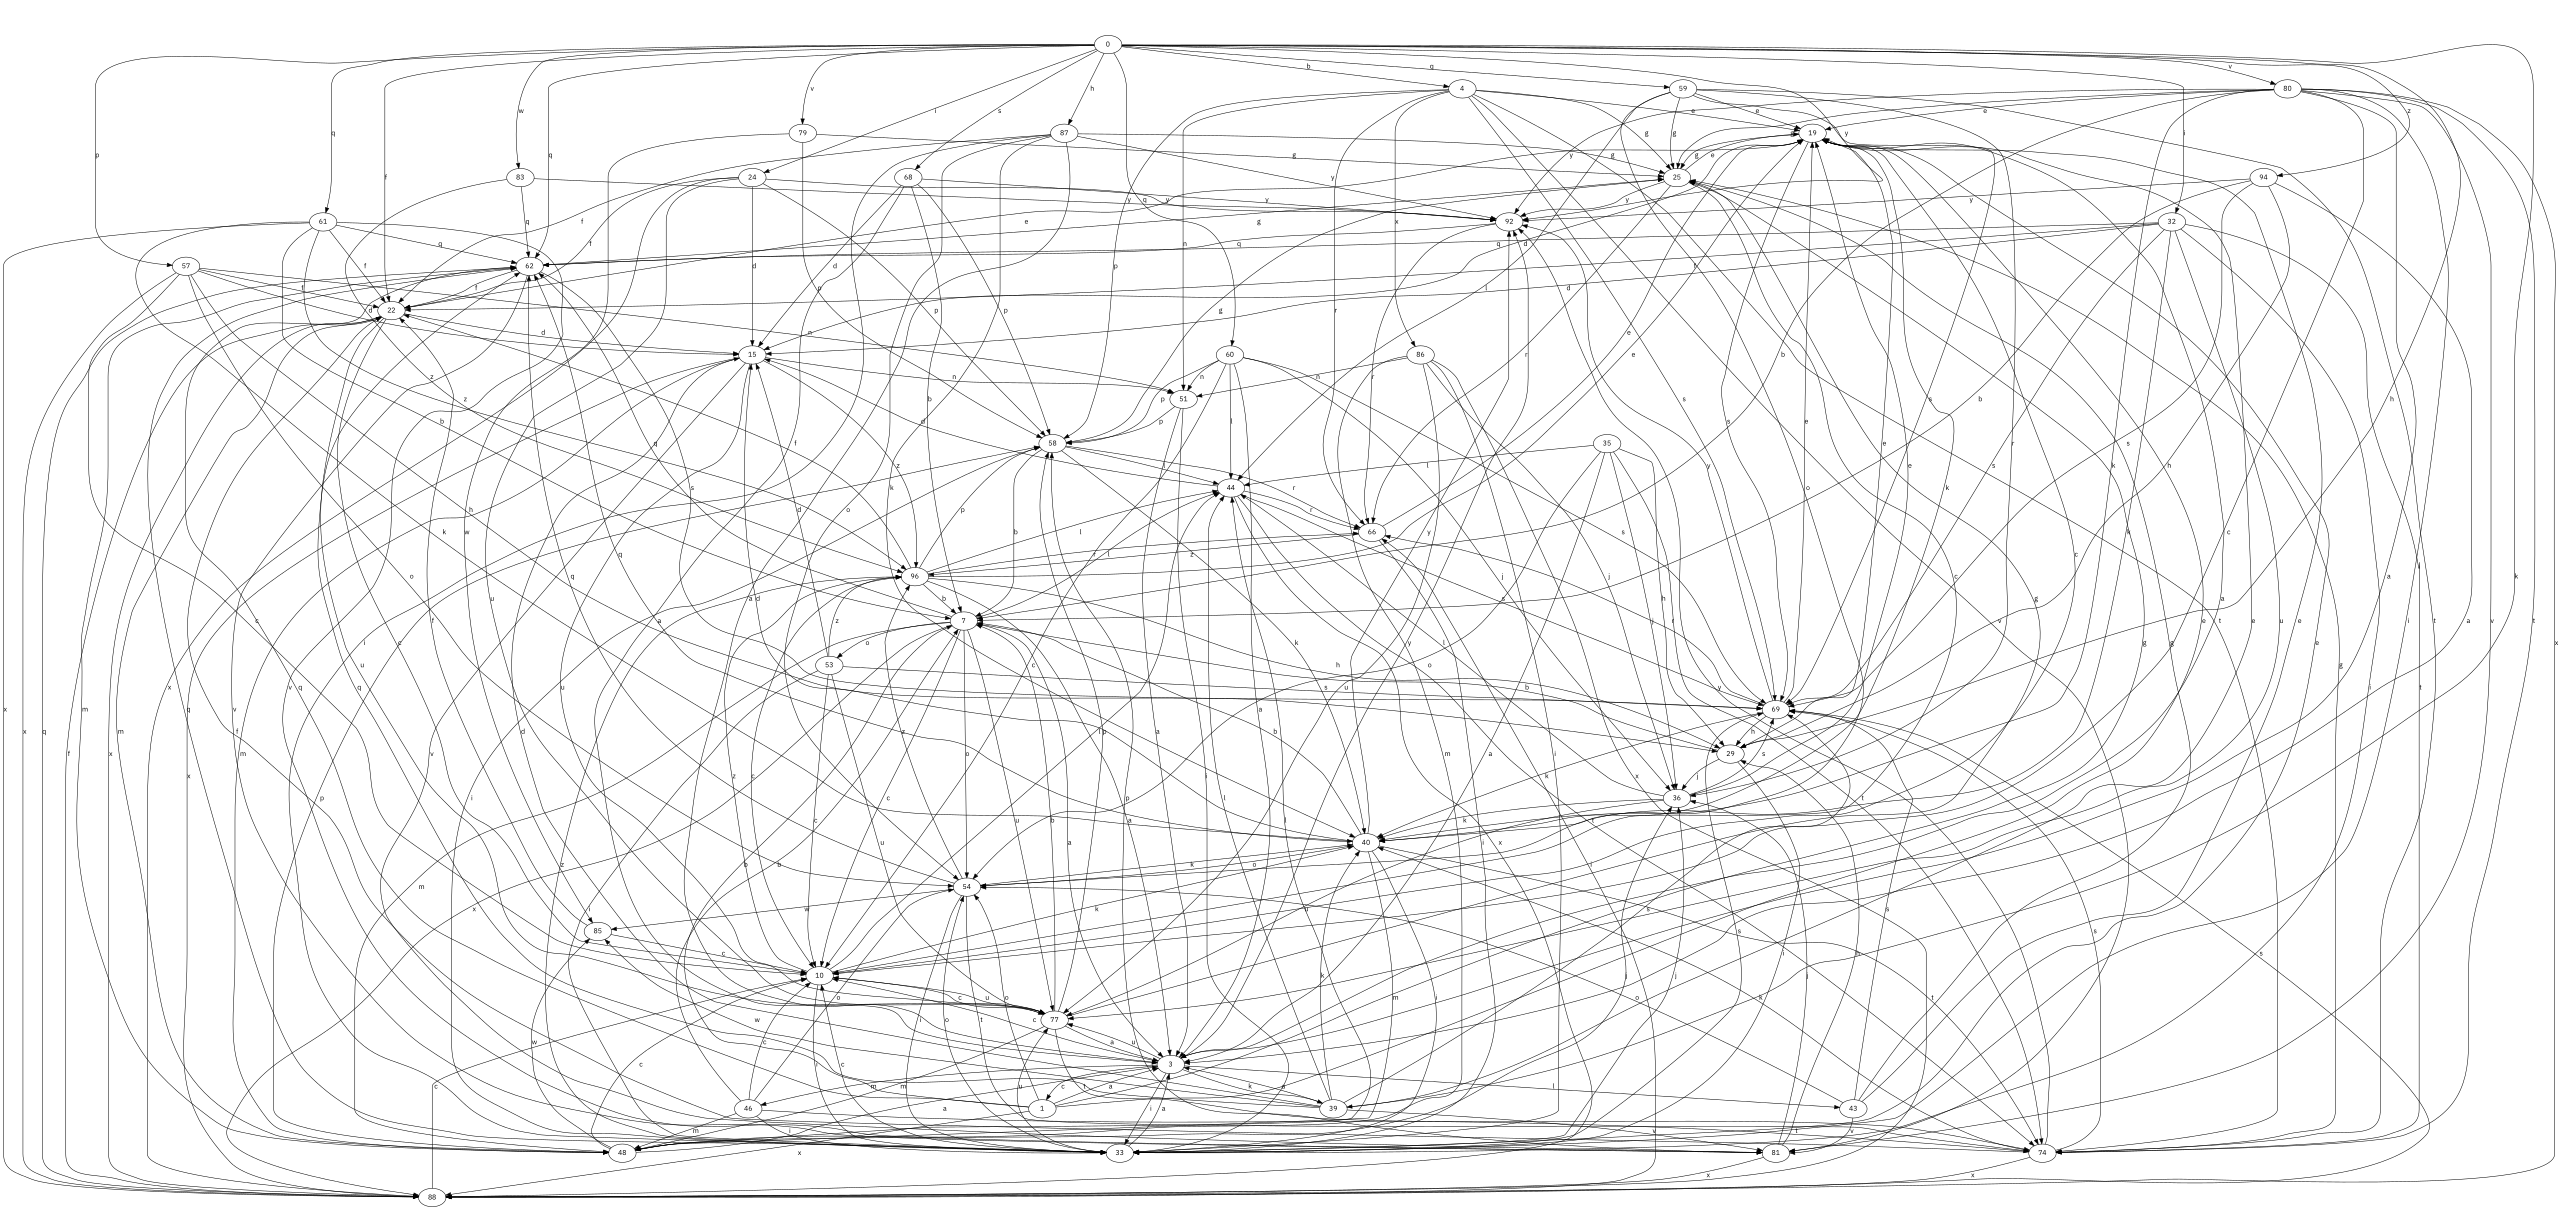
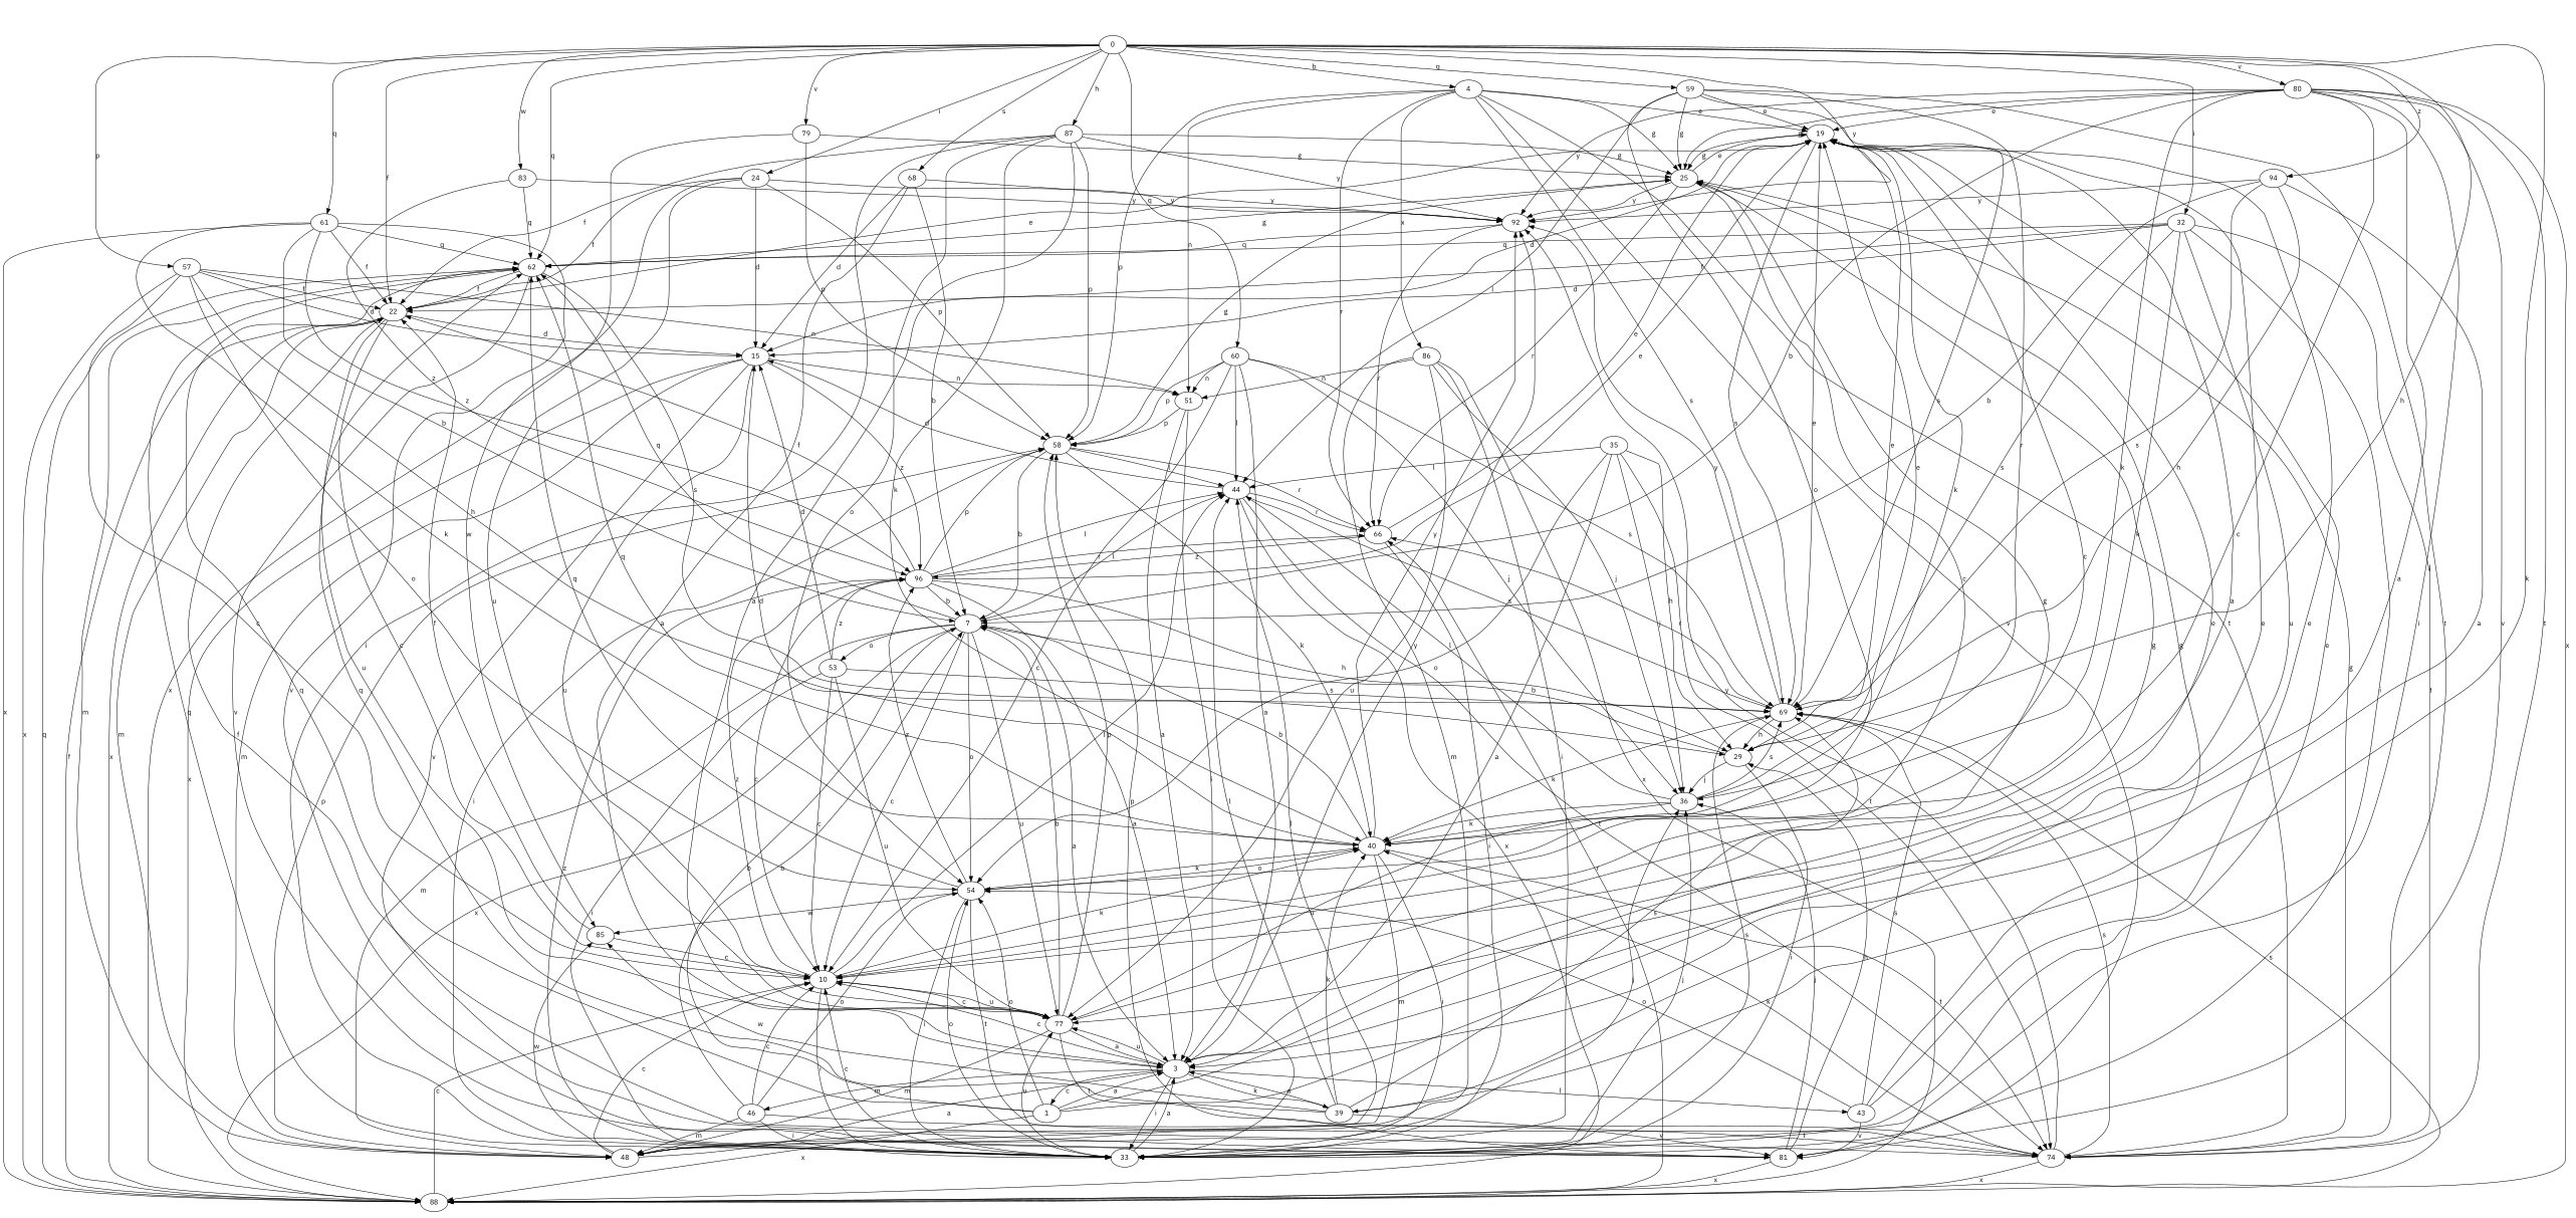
  strict digraph {
    fontname="IBM Plex Sans"
    node [fontname="IBM Plex Sans"]
    edge [fontname="IBM Plex Sans"]
    0
    4
    22
    24
    n5 [label=87]
    29
    32
    39
    57
    59
    60
    61
    62
    68
    79
    80
    83
    92
    94
    19
    25
    51
    58
    66
    69
    74
    81
    86
    10
    77
    48
    88
    15
    3
    33
    54
    40
    7
    36
    35
    44
    85
    96
    n44 [label=1]
    43
    46
    53
    0 -> 4 [label=b]
    0 -> 22 [label=f]
    0 -> 24 [label=i]
    0 -> n5 [label=h]
    0 -> 29 [label=h]
    0 -> 32 [label=i]
    0 -> 39 [label=k]
    0 -> 57 [label=p]
    0 -> 59 [label=q]
    0 -> 60 [label=q]
    0 -> 61 [label=q]
    0 -> 62 [label=q]
    0 -> 68 [label=s]
    0 -> 79 [label=v]
    0 -> 80 [label=v]
    0 -> 83 [label=w]
    0 -> 92 [label=y]
    0 -> 94 [label=z]
    4 -> 19 [label=e]
    4 -> 25 [label=g]
    4 -> 51 [label=n]
    4 -> 58 [label=p]
    4 -> 66 [label=r]
    4 -> 69 [label=s]
    4 -> 74 [label=t]
    4 -> 81 [label=v]
    4 -> 86 [label=x]
    22 -> 19 [label=e]
    22 -> 10 [label=c]
    22 -> 77 [label=u]
    22 -> 48 [label=m]
    22 -> 88 [label=x]
    22 -> 15 [label=d]
    24 -> 22 [label=f]
    24 -> 92 [label=y]
    24 -> 58 [label=p]
    24 -> 77 [label=u]
    24 -> 88 [label=x]
    24 -> 15 [label=d]
    n5 -> 22 [label=f]
    n5 -> 92 [label=y]
    n5 -> 25 [label=g]
    n5 -> 3 [label=a]
    n5 -> 33 [label=i]
    n5 -> 54 [label=o]
    n5 -> 40 [label=k]
    29 -> 19 [label=e]
    29 -> 33 [label=i]
    29 -> 7 [label=b]
    29 -> 36 [label=j]
    32 -> 22 [label=f]
    32 -> 62 [label=q]
    32 -> 69 [label=s]
    32 -> 74 [label=t]
    32 -> 77 [label=u]
    32 -> 15 [label=d]
    32 -> 33 [label=i]
    32 -> 40 [label=k]
    39 -> 62 [label=q]
    39 -> 19 [label=e]
    39 -> 69 [label=s]
    39 -> 81 [label=v]
-   39 -> 15 [label=d]
    39 -> 3 [label=a]
    39 -> 40 [label=k]
    39 -> 44 [label=l]
    39 -> 85 [label=w]
    57 -> 22 [label=f]
    57 -> 29 [label=h]
    57 -> 51 [label=n]
    57 -> 10 [label=c]
    57 -> 88 [label=x]
    57 -> 15 [label=d]
    57 -> 54 [label=o]
    59 -> 19 [label=e]
    59 -> 25 [label=g]
    59 -> 69 [label=s]
    59 -> 74 [label=t]
    59 -> 54 [label=o]
    59 -> 36 [label=r]
    59 -> 44 [label=l]
    60 -> 51 [label=n]
    60 -> 58 [label=p]
    60 -> 69 [label=s]
    60 -> 10 [label=c]
    60 -> 3 [label=a]
    60 -> 36 [label=j]
    60 -> 44 [label=l]
    61 -> 22 [label=f]
    61 -> 62 [label=q]
    61 -> 81 [label=v]
    61 -> 88 [label=x]
    61 -> 40 [label=k]
    61 -> 7 [label=b]
    61 -> 96 [label=z]
    62 -> 22 [label=f]
    62 -> 25 [label=g]
    62 -> 69 [label=s]
    62 -> 81 [label=v]
    62 -> 48 [label=m]
    68 -> 92 [label=y]
-   68 -> 58 [label=p]
+   n5 -> 58 [label=p]
    68 -> 15 [label=d]
    68 -> 3 [label=a]
    68 -> 7 [label=b]
    79 -> 25 [label=g]
    79 -> 58 [label=p]
    79 -> 85 [label=w]
    80 -> 92 [label=y]
    80 -> 19 [label=e]
    80 -> 25 [label=g]
    80 -> 74 [label=t]
    80 -> 81 [label=v]
    80 -> 10 [label=c]
    80 -> 88 [label=x]
    80 -> 3 [label=a]
    80 -> 33 [label=i]
    80 -> 40 [label=k]
    80 -> 7 [label=b]
    83 -> 62 [label=q]
    83 -> 92 [label=y]
    83 -> 96 [label=z]
    92 -> 62 [label=q]
    92 -> 66 [label=r]
    94 -> 29 [label=h]
    94 -> 92 [label=y]
    94 -> 69 [label=s]
    94 -> 3 [label=a]
    94 -> 7 [label=b]
    19 -> 25 [label=g]
    19 -> 69 [label=s]
    19 -> 10 [label=c]
    19 -> 15 [label=d]
    19 -> 3 [label=a]
    19 -> 40 [label=k]
    25 -> 92 [label=y]
    25 -> 19 [label=e]
    25 -> 66 [label=r]
    25 -> 10 [label=c]
    51 -> 58 [label=p]
    51 -> 3 [label=a]
    51 -> 33 [label=i]
    58 -> 25 [label=g]
    58 -> 66 [label=r]
    58 -> 33 [label=i]
    58 -> 40 [label=k]
    58 -> 7 [label=b]
    58 -> 44 [label=l]
    66 -> 19 [label=e]
    66 -> 33 [label=i]
    66 -> 96 [label=z]
    69 -> 29 [label=h]
    69 -> 92 [label=y]
    69 -> 19 [label=e]
    69 -> 66 [label=r]
    69 -> 40 [label=k]
    74 -> 22 [label=f]
    74 -> 92 [label=y]
    74 -> 25 [label=g]
    74 -> 69 [label=s]
    74 -> 88 [label=x]
    74 -> 40 [label=k]
    81 -> 29 [label=h]
    81 -> 58 [label=p]
    81 -> 88 [label=x]
    81 -> 36 [label=j]
    86 -> 51 [label=n]
    86 -> 77 [label=u]
    86 -> 48 [label=m]
    86 -> 88 [label=x]
    86 -> 33 [label=i]
    86 -> 36 [label=j]
    10 -> 77 [label=u]
    10 -> 33 [label=i]
    10 -> 40 [label=k]
    10 -> 44 [label=l]
    10 -> 96 [label=z]
    77 -> 25 [label=g]
    77 -> 58 [label=p]
    77 -> 74 [label=t]
    77 -> 10 [label=c]
    77 -> 48 [label=m]
    77 -> 3 [label=a]
    77 -> 7 [label=b]
    48 -> 58 [label=p]
    48 -> 10 [label=c]
    48 -> 3 [label=a]
    48 -> 36 [label=j]
    48 -> 44 [label=l]
    48 -> 85 [label=w]
    88 -> 22 [label=f]
    88 -> 62 [label=q]
-   88 -> 66 [label=i]
+   88 -> 66 [label=r]
    88 -> 69 [label=s]
    88 -> 10 [label=c]
    15 -> 51 [label=n]
    15 -> 81 [label=v]
    15 -> 77 [label=u]
    15 -> 48 [label=m]
    15 -> 88 [label=x]
    15 -> 96 [label=z]
    3 -> 39 [label=k]
    3 -> 92 [label=y]
    3 -> 10 [label=c]
    3 -> 77 [label=u]
    3 -> 33 [label=i]
    3 -> n44 [label=c]
    3 -> 43 [label=l]
    3 -> 46 [label=m]
    33 -> 62 [label=q]
    33 -> 19 [label=e]
    33 -> 69 [label=s]
    33 -> 10 [label=c]
    33 -> 77 [label=u]
    33 -> 3 [label=a]
    33 -> 54 [label=o]
    33 -> 36 [label=j]
    33 -> 96 [label=z]
    54 -> 62 [label=q]
    54 -> 74 [label=t]
    54 -> 33 [label=i]
    54 -> 40 [label=k]
    54 -> 85 [label=w]
    54 -> 96 [label=z]
    40 -> 62 [label=q]
    40 -> 92 [label=y]
    40 -> 74 [label=t]
    40 -> 48 [label=m]
    40 -> 15 [label=d]
    40 -> 33 [label=i]
    40 -> 54 [label=o]
    40 -> 7 [label=b]
    7 -> 62 [label=q]
    7 -> 10 [label=c]
    7 -> 77 [label=u]
    7 -> 48 [label=m]
    7 -> 88 [label=x]
    7 -> 3 [label=a]
    7 -> 54 [label=o]
    7 -> 44 [label=l]
    7 -> 53 [label=o]
    36 -> 19 [label=e]
    36 -> 69 [label=s]
    36 -> 77 [label=u]
    36 -> 40 [label=k]
    36 -> 44 [label=l]
    35 -> 29 [label=h]
    35 -> 74 [label=t]
    35 -> 3 [label=a]
    35 -> 54 [label=o]
    35 -> 36 [label=j]
    35 -> 44 [label=l]
    44 -> 66 [label=r]
    44 -> 69 [label=s]
    44 -> 74 [label=t]
    44 -> 88 [label=x]
    44 -> 15 [label=d]
    85 -> 22 [label=f]
    85 -> 10 [label=c]
    96 -> 22 [label=f]
    96 -> 29 [label=h]
    96 -> 19 [label=e]
    96 -> 58 [label=p]
    96 -> 66 [label=r]
    96 -> 10 [label=c]
    96 -> 3 [label=a]
    96 -> 7 [label=b]
    96 -> 44 [label=l]
    n44 -> 62 [label=q]
    n44 -> 19 [label=e]
    n44 -> 25 [label=g]
    n44 -> 88 [label=x]
    n44 -> 3 [label=a]
    n44 -> 54 [label=o]
    n44 -> 7 [label=b]
    43 -> 19 [label=e]
    43 -> 25 [label=g]
    43 -> 69 [label=s]
    43 -> 81 [label=v]
    43 -> 54 [label=o]
    46 -> 74 [label=t]
    46 -> 10 [label=c]
    46 -> 48 [label=m]
    46 -> 33 [label=i]
    46 -> 54 [label=o]
    46 -> 7 [label=b]
    53 -> 69 [label=s]
    53 -> 10 [label=c]
    53 -> 77 [label=u]
    53 -> 15 [label=d]
    53 -> 33 [label=i]
    53 -> 96 [label=z]
  }
